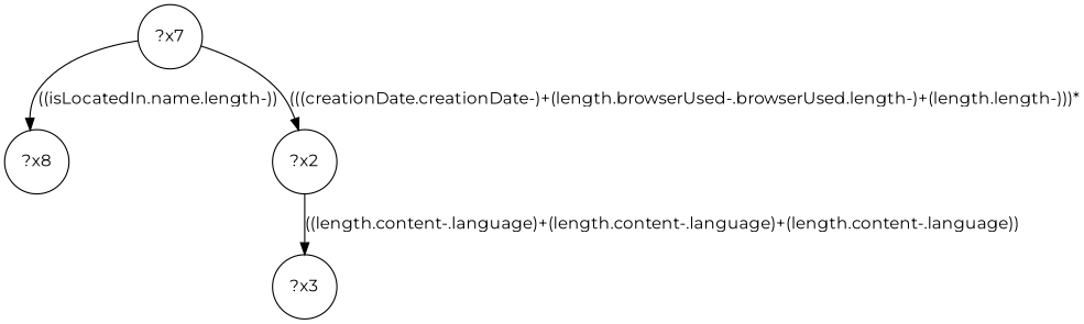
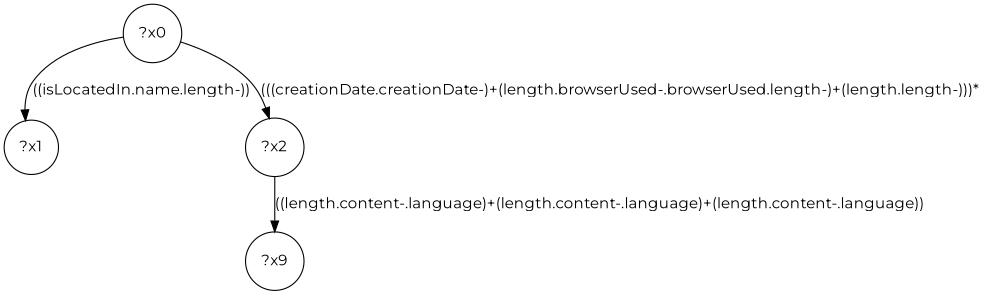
  digraph {
    fontname=Montserrat
    node [fontname=Montserrat shape=circle]
    edge [fontname=Montserrat]
-   n1 [label="?x7"]
-   n2 [label="?x8"]
+   n1 [label="?x0"]
+   n2 [label="?x1"]
    n3 [label="?x2"]
-   n4 [label="?x3"]
+   n4 [label="?x9"]
    n1 -> n2 [label="((isLocatedIn.name.length-))"]
    n1 -> n3 [label="(((creationDate.creationDate-)+(length.browserUsed-.browserUsed.length-)+(length.length-)))*"]
    n3 -> n4 [label="((length.content-.language)+(length.content-.language)+(length.content-.language))"]
  }
